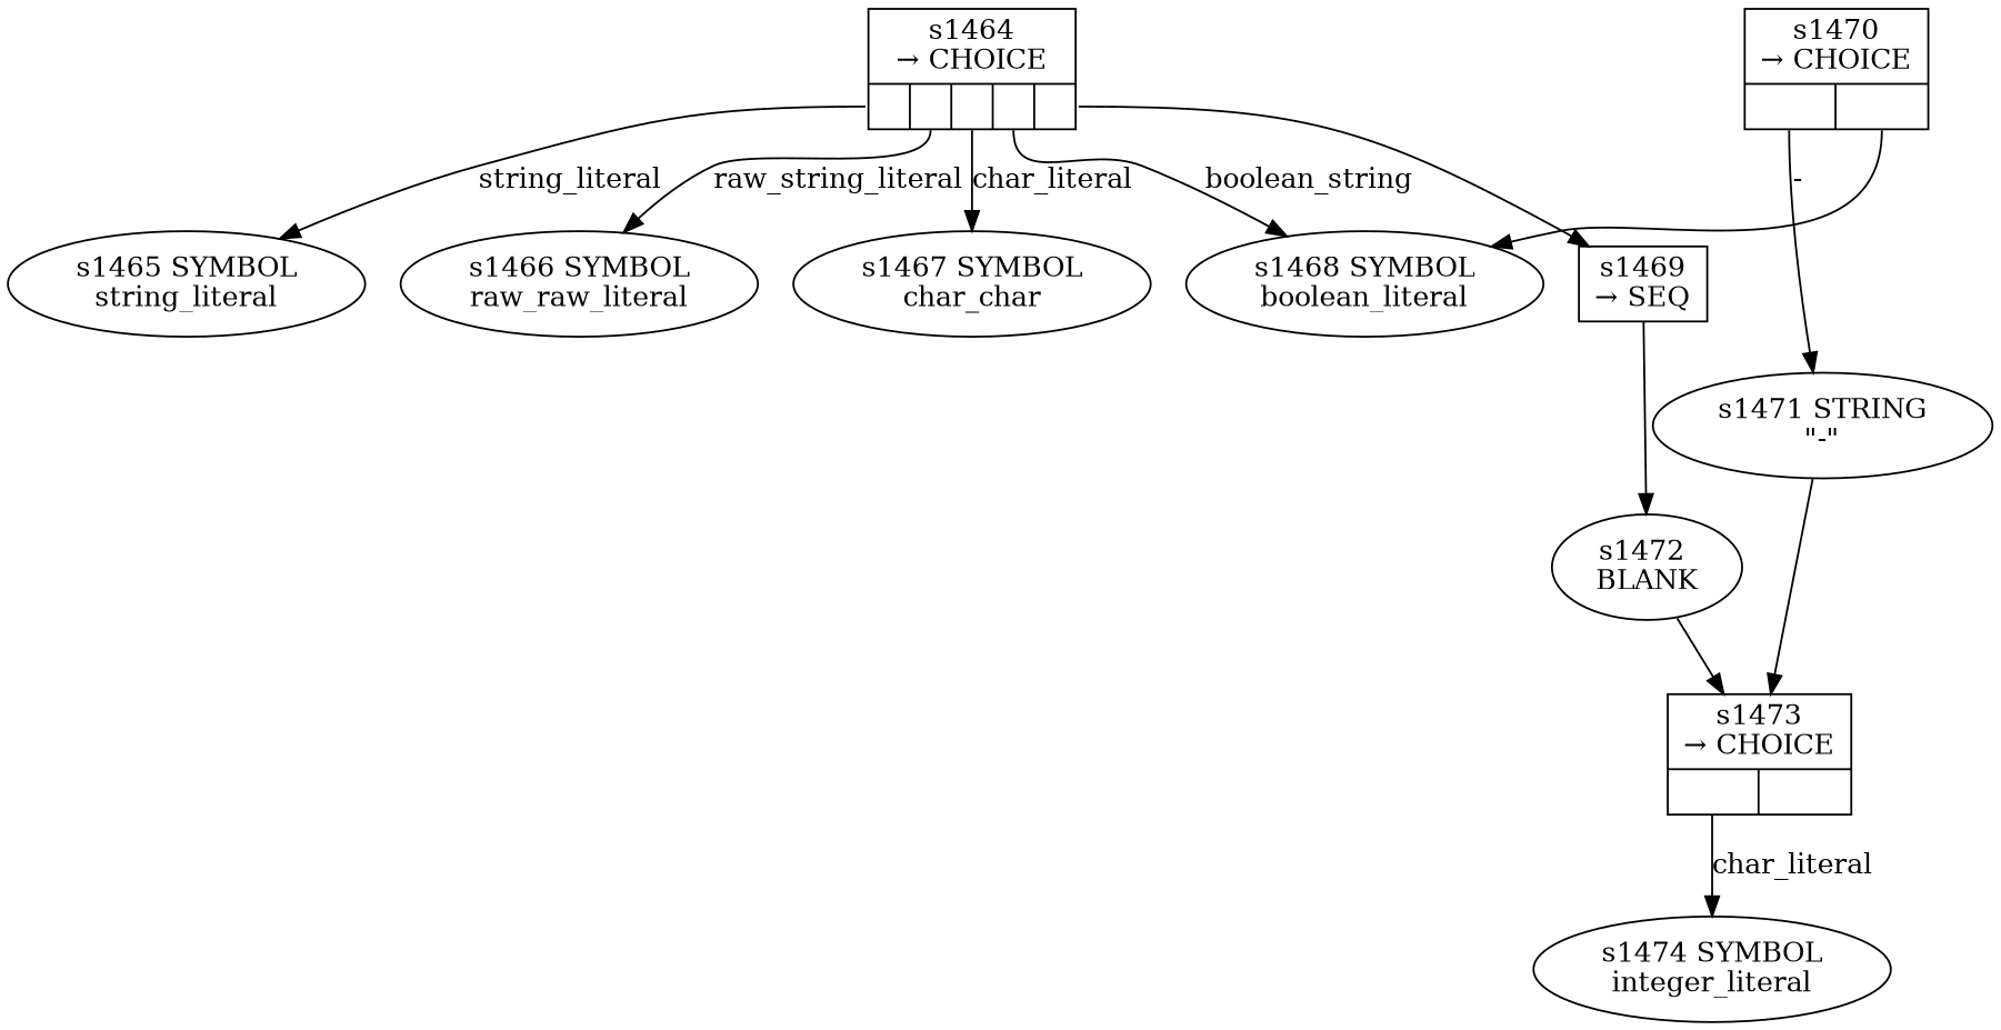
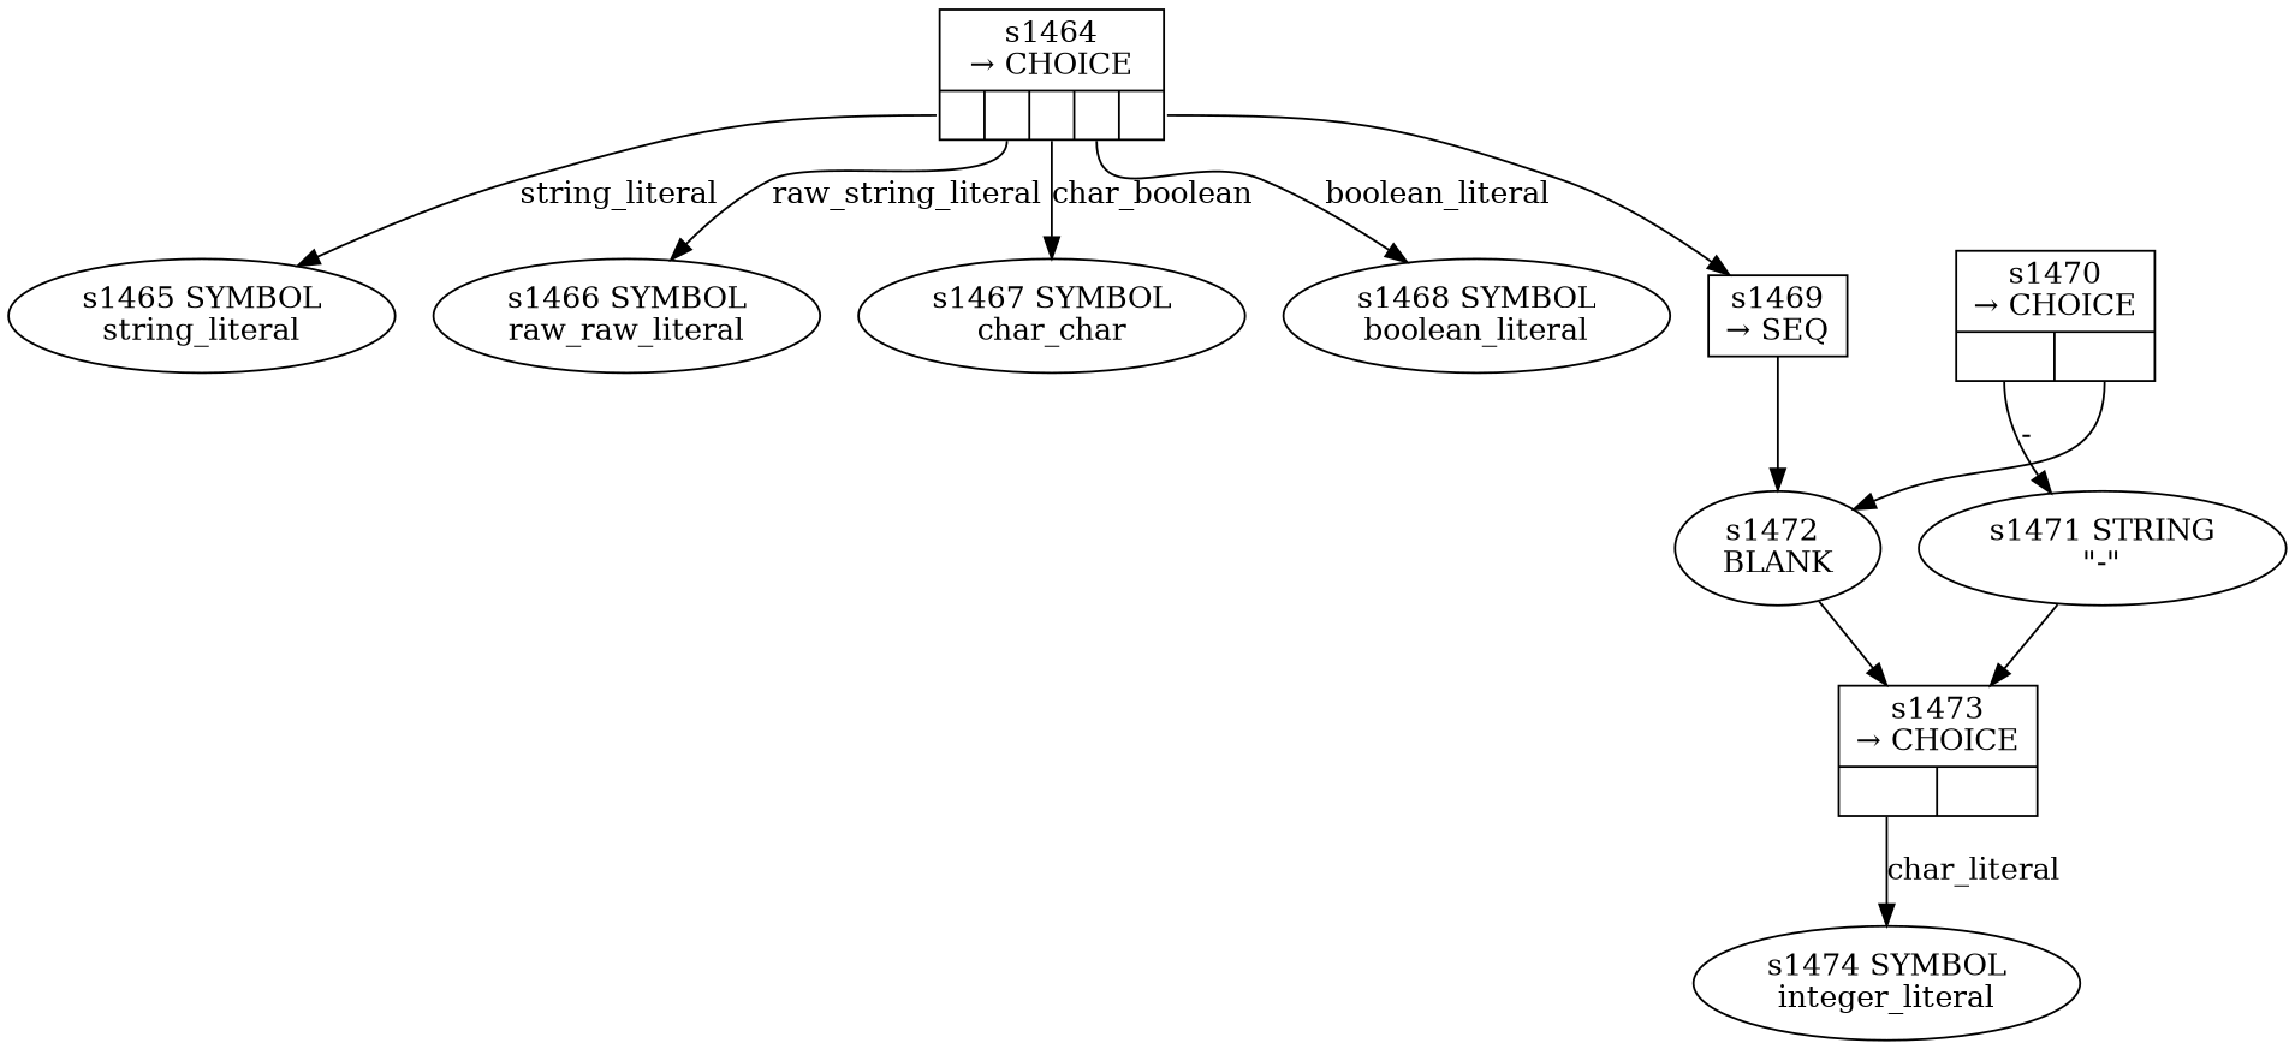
  digraph {
    rankdir=TB
    n1 [fixedsize=false label="{s1464\n&rarr; CHOICE|{<p0>|<p1>|<p2>|<p3>|<p4>}}" peripheries=1 shape=record]
    n2 [label="s1465 SYMBOL\nstring_literal"]
    n3 [label="s1466 SYMBOL\nraw_raw_literal"]
    n4 [label="s1467 SYMBOL\nchar_char"]
    n5 [label="s1468 SYMBOL\nboolean_literal"]
    n6 [fixedsize=false label="s1469\n&rarr; SEQ" peripheries=1 shape=record]
    n7 [label="s1472 \nBLANK"]
    n8 [fixedsize=false label="{s1470\n&rarr; CHOICE|{<p0>|<p1>}}" peripheries=1 shape=record]
    n9 [label="s1471 STRING\n\"-\""]
    n10 [fixedsize=false label="{s1473\n&rarr; CHOICE|{<p0>|<p1>}}" peripheries=1 shape=record]
    n11 [label="s1474 SYMBOL\ninteger_literal"]
    n1 -> n2 [label=string_literal tailport=p0]
    n1 -> n3 [label=raw_string_literal tailport=p1]
-   n1 -> n4 [label=char_literal tailport=p2]
-   n1 -> n5 [label=boolean_string tailport=p3]
+   n1 -> n4 [label=char_boolean tailport=p2]
+   n1 -> n5 [label=boolean_literal tailport=p3]
    n1 -> n6 [tailport=p4]
    n6 -> n7
    n7 -> n10
-   n8 -> n5 [tailport=p1]
+   n8 -> n7 [tailport=p1]
    n8 -> n9 [label="-" tailport=p0]
    n9 -> n10
    n10 -> n11 [label=char_literal tailport=p0]
  }
